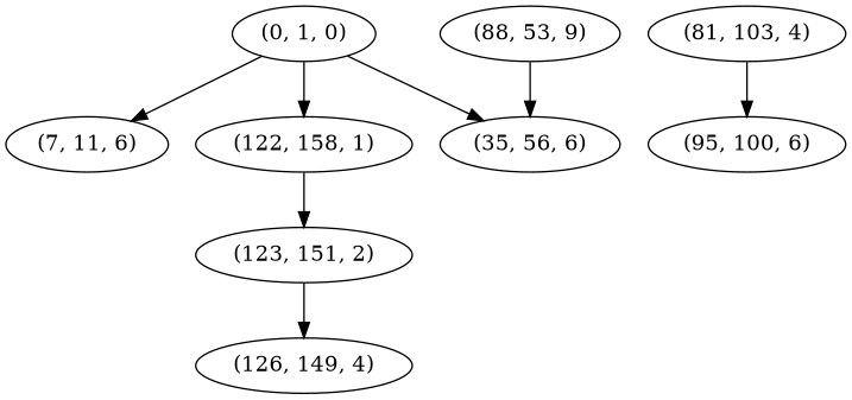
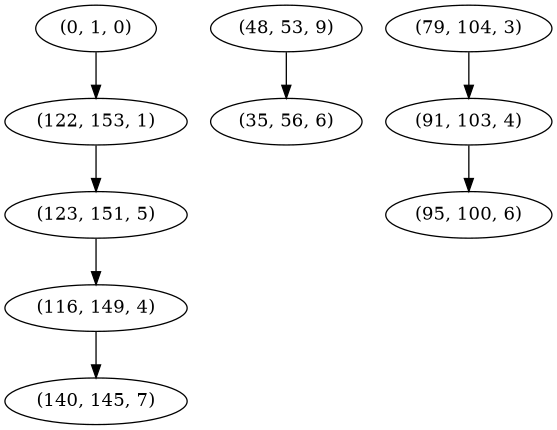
  digraph {
    n1 [label="(0, 1, 0)"]
-   "(7, 11, 6)"
    "(35, 56, 6)"
-   "(122, 153, 1)" [label="(122, 158, 1)"]
-   "(123, 151, 2)"
-   "(48, 53, 9)" [label="(88, 53, 9)"]
-   "(81, 103, 4)"
+   "(122, 153, 1)"
+   "(123, 151, 2)" [label="(123, 151, 5)"]
+   "(48, 53, 9)"
+   "(79, 104, 3)"
+   "(81, 103, 4)" [label="(91, 103, 4)"]
    n9 [label="(95, 100, 6)"]
-   "(126, 149, 4)"
-   n1 -> "(7, 11, 6)"
-   n1 -> "(35, 56, 6)"
+   "(126, 149, 4)" [label="(116, 149, 4)"]
+   "(140, 145, 7)"
    n1 -> "(122, 153, 1)"
    "(122, 153, 1)" -> "(123, 151, 2)"
    "(123, 151, 2)" -> "(126, 149, 4)"
    "(48, 53, 9)" -> "(35, 56, 6)"
+   "(79, 104, 3)" -> "(81, 103, 4)"
    "(81, 103, 4)" -> n9
+   "(126, 149, 4)" -> "(140, 145, 7)"
  }
